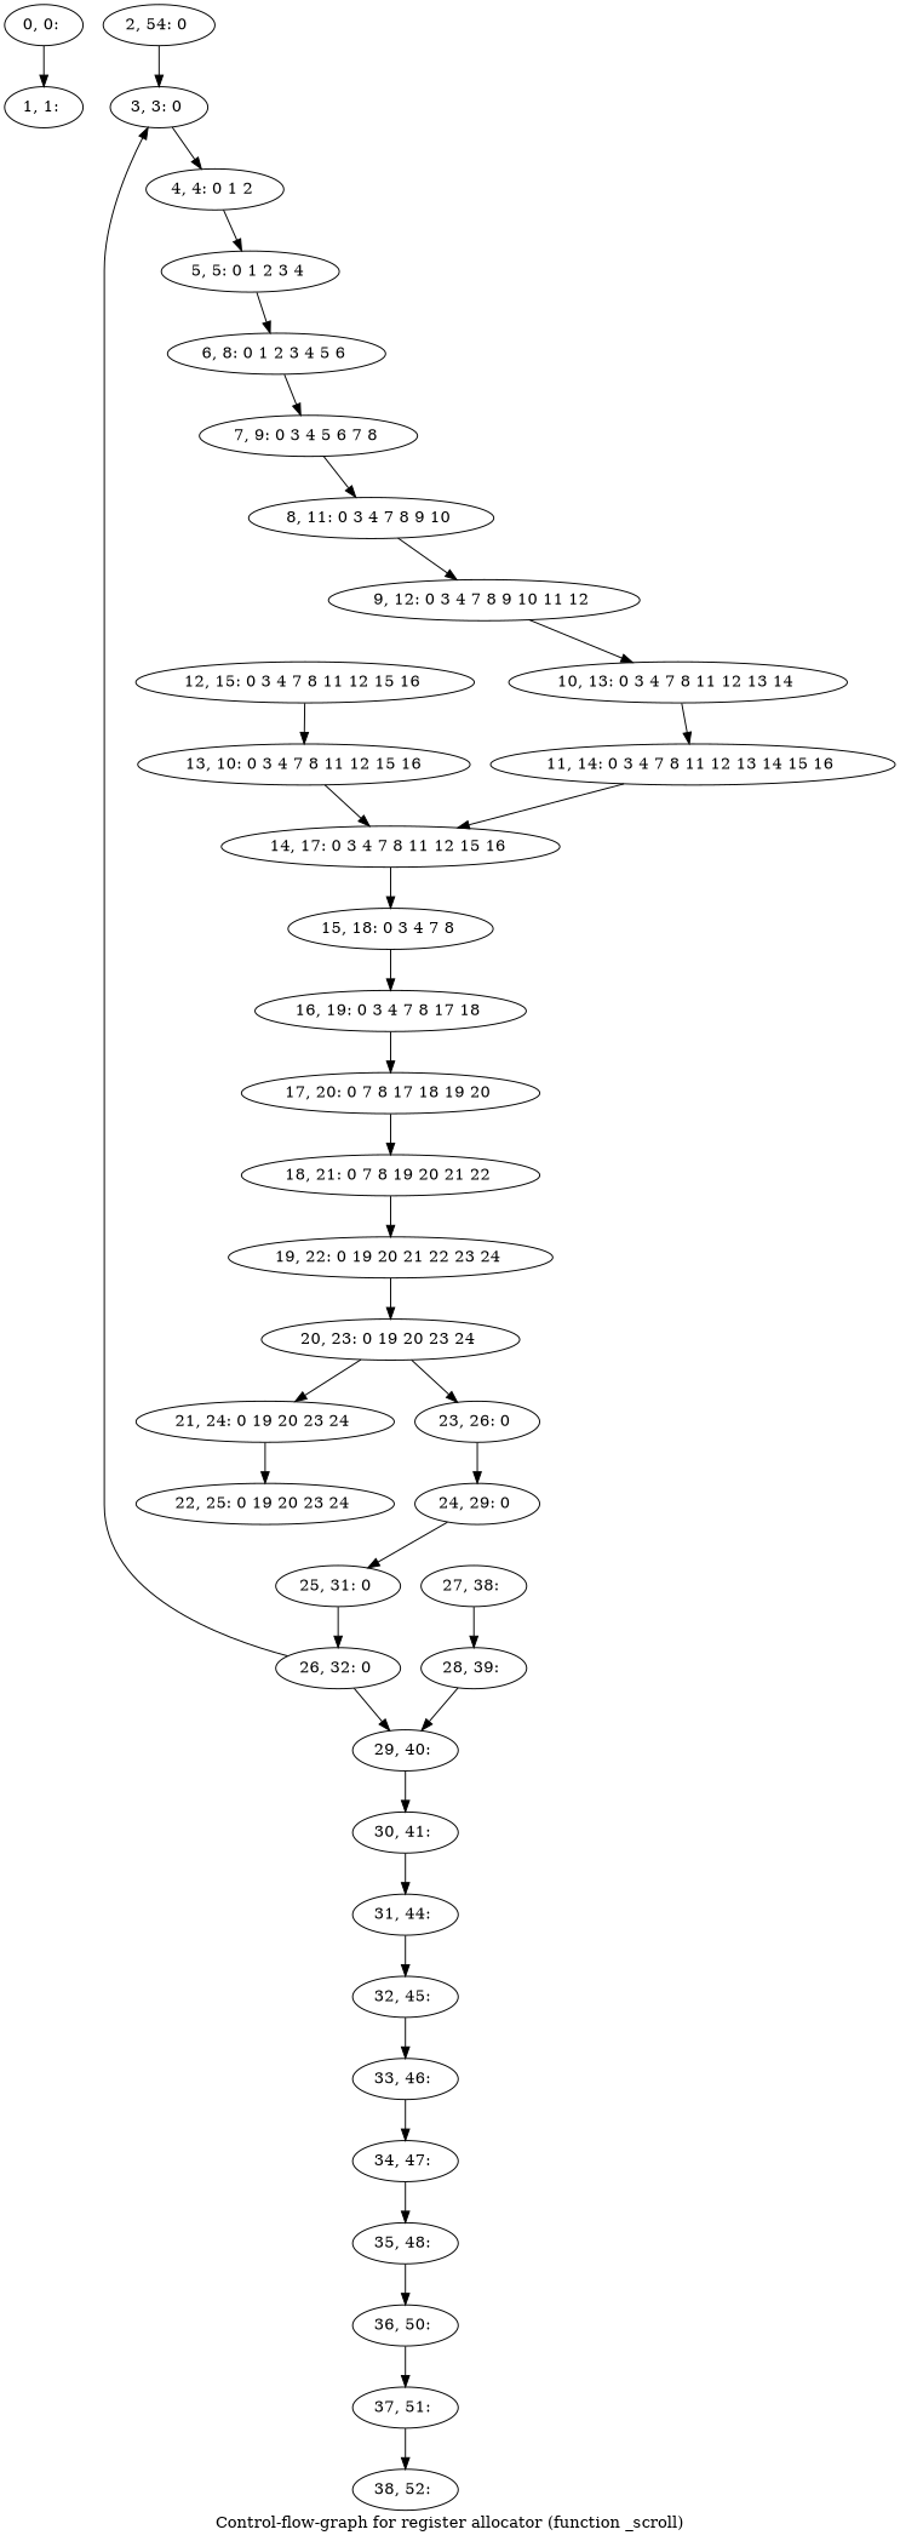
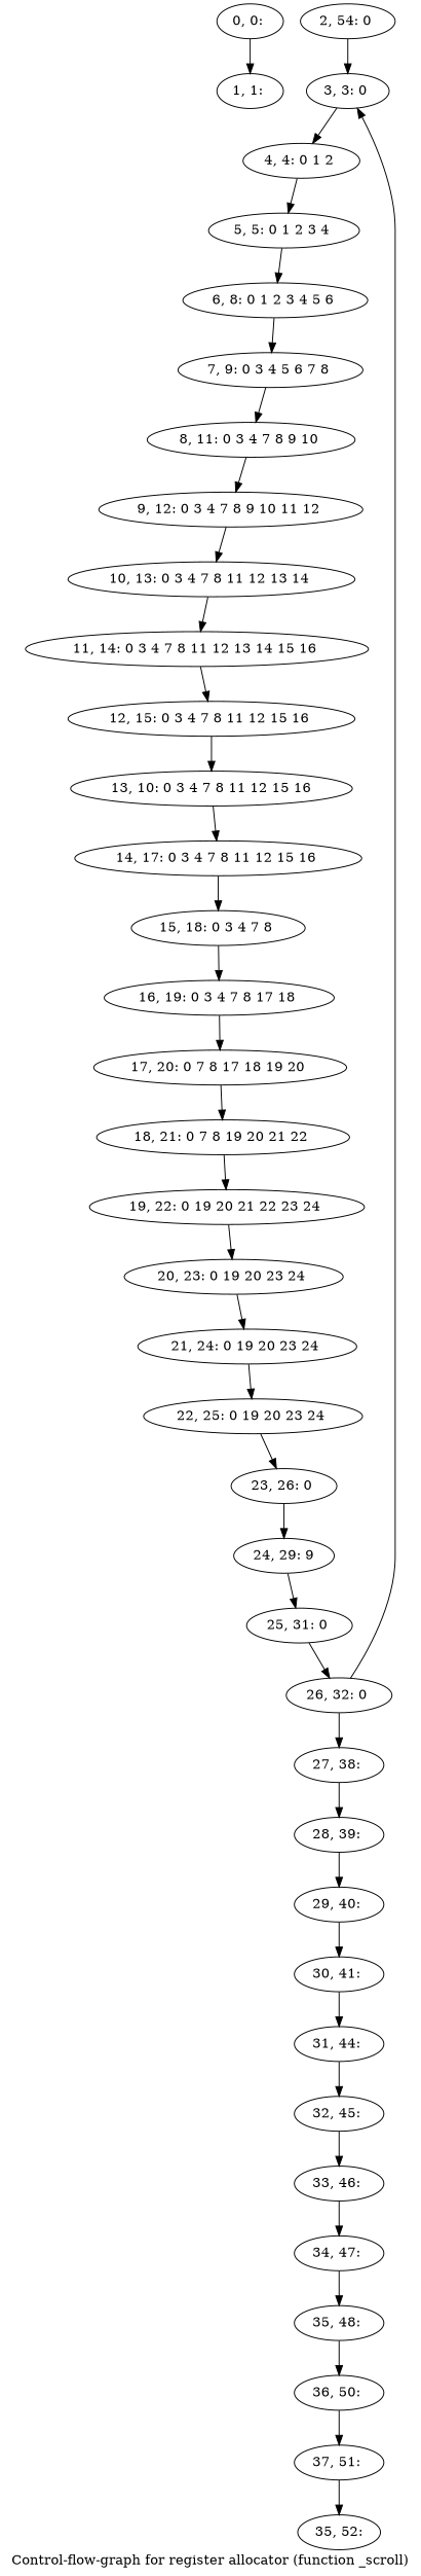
  digraph {
    label="Control-flow-graph for register allocator (function _scroll)"
    n1 [label="0, 0: "]
    n2 [label="1, 1: "]
    n3 [label="2, 54: 0 "]
    n4 [label="3, 3: 0 "]
    n5 [label="4, 4: 0 1 2 "]
    n6 [label="5, 5: 0 1 2 3 4 "]
    n7 [label="6, 8: 0 1 2 3 4 5 6 "]
    n8 [label="7, 9: 0 3 4 5 6 7 8 "]
    n9 [label="8, 11: 0 3 4 7 8 9 10 "]
    n10 [label="9, 12: 0 3 4 7 8 9 10 11 12 "]
    n11 [label="10, 13: 0 3 4 7 8 11 12 13 14 "]
    n12 [label="11, 14: 0 3 4 7 8 11 12 13 14 15 16 "]
    n13 [label="12, 15: 0 3 4 7 8 11 12 15 16 "]
    n14 [label="13, 10: 0 3 4 7 8 11 12 15 16"]
    n15 [label="14, 17: 0 3 4 7 8 11 12 15 16 "]
    n16 [label="15, 18: 0 3 4 7 8 "]
    n17 [label="16, 19: 0 3 4 7 8 17 18 "]
    n18 [label="17, 20: 0 7 8 17 18 19 20 "]
    n19 [label="18, 21: 0 7 8 19 20 21 22 "]
    n20 [label="19, 22: 0 19 20 21 22 23 24 "]
    n21 [label="20, 23: 0 19 20 23 24 "]
    n22 [label="21, 24: 0 19 20 23 24 "]
    n23 [label="22, 25: 0 19 20 23 24 "]
    n24 [label="23, 26: 0 "]
-   n25 [label="24, 29: 0 "]
+   n25 [label="24, 29: 9"]
    n26 [label="25, 31: 0 "]
    n27 [label="26, 32: 0 "]
    n28 [label="27, 38: "]
    n29 [label="28, 39: "]
    n30 [label="29, 40: "]
    n31 [label="30, 41: "]
    n32 [label="31, 44: "]
    n33 [label="32, 45: "]
    n34 [label="33, 46: "]
    n35 [label="34, 47: "]
    n36 [label="35, 48: "]
    n37 [label="36, 50: "]
    n38 [label="37, 51: "]
-   n39 [label="38, 52: "]
+   n39 [label="35, 52:"]
    n1 -> n2
    n3 -> n4
    n4 -> n5
    n5 -> n6
    n6 -> n7
    n7 -> n8
    n8 -> n9
    n9 -> n10
    n10 -> n11
    n11 -> n12
-   n12 -> n15
+   n12 -> n13
    n13 -> n14
    n14 -> n15
    n15 -> n16
    n16 -> n17
    n17 -> n18
    n18 -> n19
    n19 -> n20
    n20 -> n21
    n21 -> n22
    n22 -> n23
-   n21 -> n24
+   n23 -> n24
    n24 -> n25
    n25 -> n26
    n26 -> n27
    n27 -> n4
-   n27 -> n30
+   n27 -> n28
    n28 -> n29
    n29 -> n30
    n30 -> n31
    n31 -> n32
    n32 -> n33
    n33 -> n34
    n34 -> n35
    n35 -> n36
    n36 -> n37
    n37 -> n38
    n38 -> n39
  }
